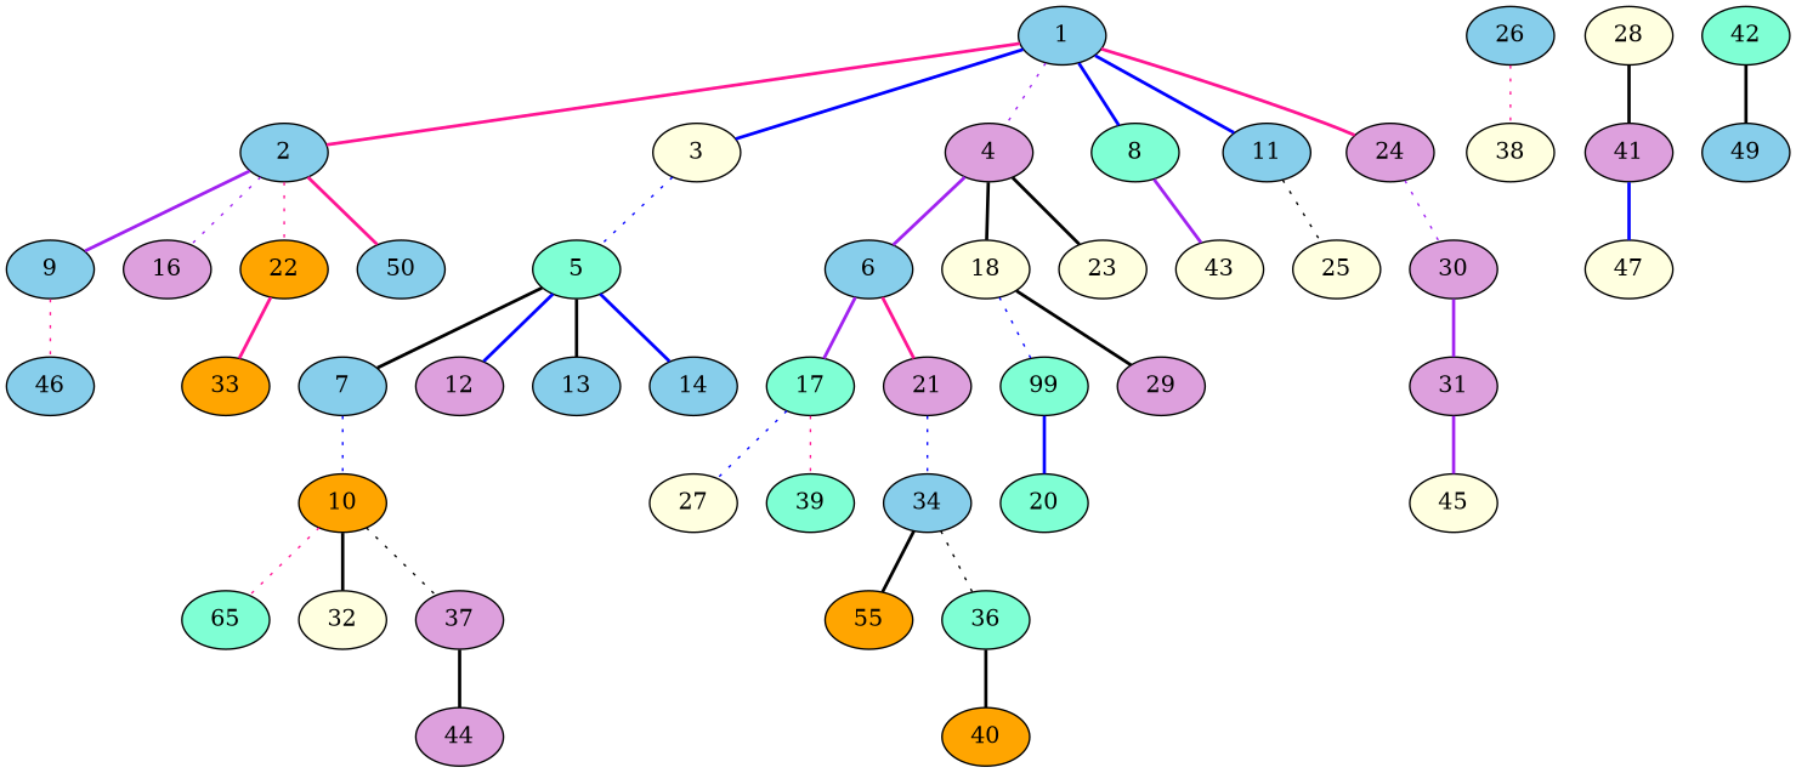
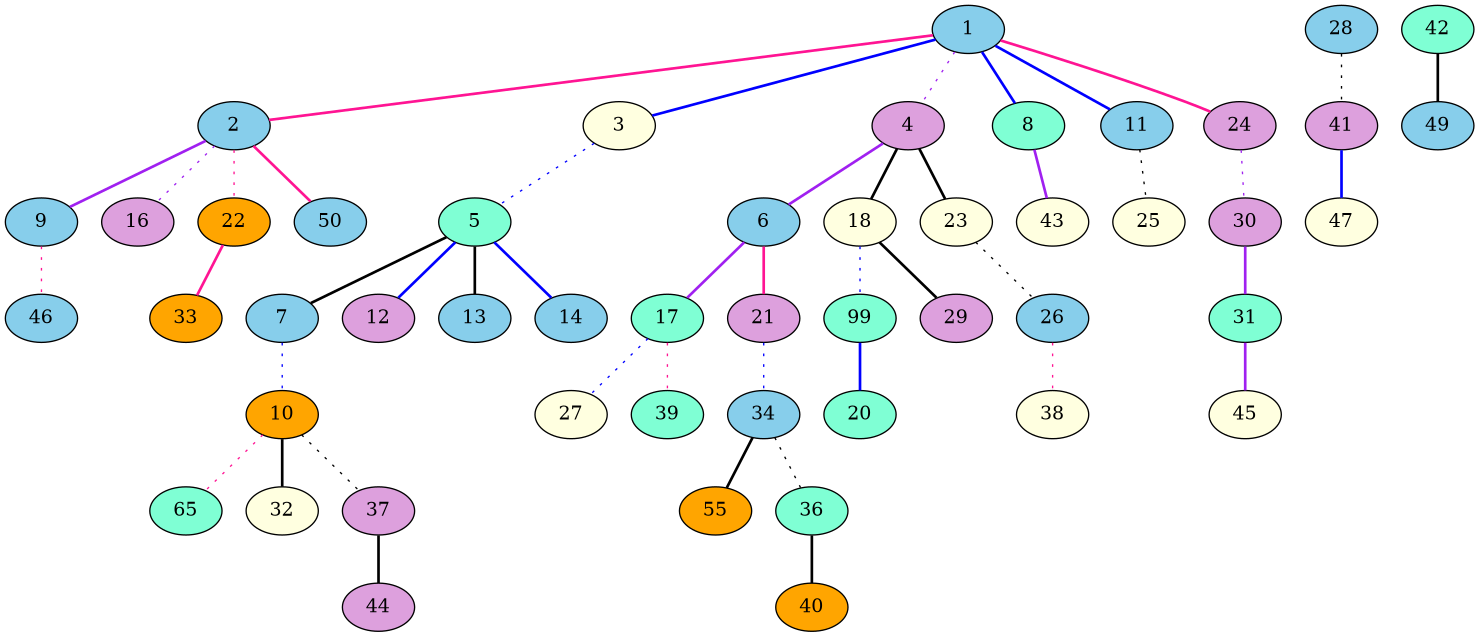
  graph {
    node [fillcolor=skyblue style=filled]
    edge [color=black style=bold]
    1
    2
    3 [fillcolor=lightyellow]
    4 [fillcolor=plum]
    8 [fillcolor=aquamarine]
    11
    24 [fillcolor=plum]
    9
    16 [fillcolor=plum]
    22 [fillcolor=orange]
    50
    5 [fillcolor=aquamarine]
    6
    18 [fillcolor=lightyellow]
    23 [fillcolor=lightyellow]
    43 [fillcolor=lightyellow]
    25 [fillcolor=lightyellow]
    30 [fillcolor=plum]
    46
    33 [fillcolor=orange]
    7
    12 [fillcolor=plum]
    13
    14
    17 [fillcolor=aquamarine]
    21 [fillcolor=plum]
    n27 [fillcolor=aquamarine label=99]
    29 [fillcolor=plum]
    26
-   31 [fillcolor=plum]
+   31 [fillcolor=aquamarine]
    41 [fillcolor=plum]
-   28 [fillcolor=lightyellow]
+   28
    10 [fillcolor=orange]
    27 [fillcolor=lightyellow]
    39 [fillcolor=aquamarine]
    34
    20 [fillcolor=aquamarine]
    38 [fillcolor=lightyellow]
    n39 [fillcolor=aquamarine label=65]
    32 [fillcolor=lightyellow]
    37 [fillcolor=plum]
    n42 [fillcolor=orange label=55]
    36 [fillcolor=aquamarine]
    44 [fillcolor=plum]
    47 [fillcolor=lightyellow]
    40 [fillcolor=orange]
    45 [fillcolor=lightyellow]
    42 [fillcolor=aquamarine]
    49
    1 -- 2 [color=deeppink]
    1 -- 3 [color=blue]
    1 -- 4 [color=purple style=dotted]
    1 -- 8 [color=blue]
    1 -- 11 [color=blue]
    1 -- 24 [color=deeppink]
    2 -- 9 [color=purple]
    2 -- 16 [color=purple style=dotted]
    2 -- 22 [color=deeppink style=dotted]
    2 -- 50 [color=deeppink]
    3 -- 5 [color=blue style=dotted]
    4 -- 6 [color=purple]
    4 -- 18
    4 -- 23
    8 -- 43 [color=purple]
    11 -- 25 [style=dotted]
    24 -- 30 [color=purple style=dotted]
    9 -- 46 [color=deeppink style=dotted]
    22 -- 33 [color=deeppink]
    5 -- 7
    5 -- 12 [color=blue]
    5 -- 13
    5 -- 14 [color=blue]
    6 -- 17 [color=purple]
    6 -- 21 [color=deeppink]
    18 -- n27 [color=blue style=dotted]
    18 -- 29
+   23 -- 26 [style=dotted]
    30 -- 31 [color=purple]
    7 -- 10 [color=blue style=dotted]
    17 -- 27 [color=blue style=dotted]
    17 -- 39 [color=deeppink style=dotted]
    21 -- 34 [color=blue style=dotted]
    n27 -- 20 [color=blue]
    26 -- 38 [color=deeppink style=dotted]
    31 -- 45 [color=purple]
    41 -- 47 [color=blue]
-   28 -- 41
+   28 -- 41 [style=dotted]
    10 -- n39 [color=deeppink style=dotted]
    10 -- 32
    10 -- 37 [style=dotted]
    34 -- n42
    34 -- 36 [style=dotted]
    37 -- 44
    36 -- 40
    42 -- 49
  }
